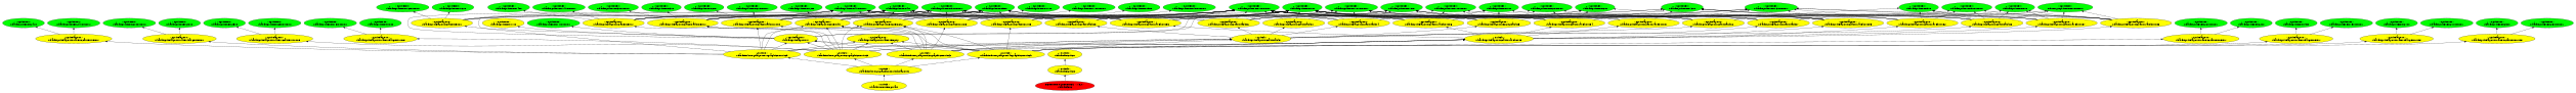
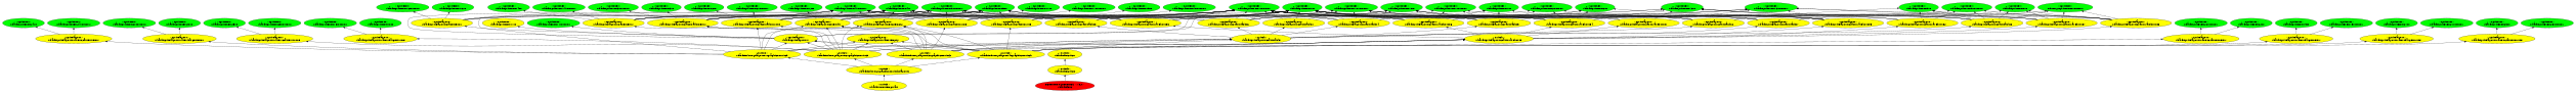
  digraph {
    rankdir=BT
    node [fillcolor=green style=filled]
    n1 [label="<spriteset>\nwharf_spriteset_1_0"]
    n2 [label="<spriteset>\nwharf_spriteset_1_0_snow"]
    n3 [label="<spriteset>\nwharf_spriteset_2_0"]
    n4 [label="<spriteset>\nwharf_spriteset_2_0_snow"]
    n5 [label="<spriteset>\nwharf_spriteset_3_0"]
    n6 [label="<spriteset>\nwharf_spriteset_3_0_snow"]
    n7 [label="<spriteset>\nwharf_spriteset_4_7"]
    n8 [label="<spriteset>\nwharf_spriteset_4_0_snow"]
    n9 [label="<spriteset>\nwharf_spriteset_5_0"]
    n10 [label="<spriteset>\nwharf_spriteset_5_0_snow"]
    n11 [label="<spriteset>\nwharf_spriteset_6_0"]
    n12 [label="<spriteset>\nwharf_spriteset_6_0_snow"]
    n13 [label="<spriteset>\nwharf_spriteset_7_0"]
    n14 [label="<spriteset>\nwharf_spriteset_7_0_snow"]
    n15 [label="<spriteset>\nwharf_spriteset_8_0"]
    n16 [label="<spriteset>\nindustry_spriteset_8_0_snow"]
    n17 [label="<spriteset>\nwharf_spriteset_9_0"]
    n18 [label="<spriteset>\nwharf_spriteset_9_0_snow"]
    n19 [label="<spriteset>\nwharf_spriteset_10_0"]
    n20 [label="<spriteset>\nwharf_spriteset_10_0_snow"]
    n21 [fillcolor=yellow label="<spriteset>\nwharf_spriteset_11_0"]
    n22 [label="<spriteset>\nwharf_spriteset_11_0_snow"]
    n23 [label="<spriteset>\nwharf_spriteset_12_0"]
    n24 [label="<spriteset>\nwharf_spriteset_13_0"]
    n25 [label="<spriteset>\nwharf_spriteset_13_0_snow"]
    n26 [label="<spriteset>\nwharf_spriteset_14_0"]
    n27 [label="<spriteset>\nwharf_spriteset_14_0_snow"]
    n28 [label="<spriteset>\nwharf_spriteset_15_0"]
    n29 [label="<spriteset>\nwharf_spriteset_15_0_snow"]
    n30 [label="<spriteset>\nwharf_spriteset_16_0"]
    n31 [label="<spriteset>\nwharf_spriteset_16_0_snow"]
    n32 [label="<spriteset>\nwharf_spriteset_17_0"]
    n33 [label="<spriteset>\nwharf_spriteset_17_0_snow"]
    n34 [label="<spriteset>\nwharf_spriteset_18_0"]
    n35 [label="<spriteset>\nwharf_spriteset_18_0_snow"]
    n36 [label="<spriteset>\nwharf_spriteset_19_0"]
    n37 [label="<spriteset>\nwharf_spriteset_19_0_snow"]
    n38 [label="<spriteset>\nwharf_spriteset_20_0"]
    n39 [label="<spriteset>\nwharf_spriteset_20_0_snow"]
    n40 [label="<spriteset>\nwharf_spriteset_21_0"]
    n41 [label="<spriteset>\nwharf_spriteset_21_0_snow"]
    n42 [label="<spriteset>\nwharf_spriteset_22_0"]
    n43 [label="<spriteset>\nwharf_spriteset_22_0_snow"]
    n44 [label="<spriteset>\nwharf_spriteset_23_0"]
    n45 [label="<spriteset>\nwharf_spriteset_23_0_snow"]
    n46 [label="<spriteset>\nwharf_spriteset_24_0"]
    n47 [label="<spriteset>\nwharf_spriteset_24_0_snow"]
    n48 [label="<spriteset>\nwharf_spriteset_25_0"]
    n49 [label="<spriteset>\nwharf_spriteset_25_0_snow"]
    n50 [fillcolor=yellow label="<spritelayout>\nwharf_spritelayout_crane_rails_nw_se"]
    n51 [fillcolor=yellow label="<spritelayout>\nwharf_spritelayout_crane_rails_ne_sw"]
    n52 [fillcolor=yellow label="<spritelayout>\nwharf_spritelayout_11"]
    n53 [fillcolor=yellow label="<spritelayout>\nwharf_spritelayout_water_barge_sw_ne"]
    n54 [fillcolor=yellow label="<spritelayout>\nwharf_spritelayout_water_barge_ne_sw"]
    n55 [fillcolor=yellow label="<spritelayout>\nwharf_spritelayout_water_barge_se_nw"]
    n56 [fillcolor=yellow label="<spritelayout>\nwharf_spritelayout_water_barge_nw_se"]
    n57 [fillcolor=yellow label="<spritelayout>\nwharf_spritelayout_water_empty"]
    n58 [fillcolor=yellow label="<spritelayout>\nwharf_spritelayout_water_coaster_ne_sw"]
    n59 [fillcolor=yellow label="<spritelayout>\nwharf_spritelayout_water_coaster_nw_se"]
    n60 [fillcolor=yellow label="<spritelayout>\nwharf_spritelayout_water_coaster_se_nw"]
    n61 [fillcolor=yellow label="<spritelayout>\nwharf_spritelayout_water_coaster_sw_ne"]
    n62 [fillcolor=yellow label="<spritelayout>\nwharf_spritelayout_cone_silo"]
    n63 [fillcolor=yellow label="<spritelayout>\nwharf_spritelayout_crane_nw_se"]
    n64 [fillcolor=yellow label="<spritelayout>\nwharf_spritelayout_crane_sw_ne"]
    n65 [fillcolor=yellow label="<spritelayout>\nwharf_spritelayout_crane_ne_sw"]
    n66 [fillcolor=yellow label="<spritelayout>\nwharf_spritelayout_crane_se_nw"]
    n67 [fillcolor=yellow label="<spritelayout>\nwharf_spritelayout_jetty_empty"]
    n68 [fillcolor=yellow label="<spritelayout>\nwharf_spritelayout_coast_tanks1"]
    n69 [fillcolor=yellow label="<spritelayout>\nwharf_spritelayout_coast_tanks2"]
    n70 [fillcolor=yellow label="<spritelayout>\nwharf_spritelayout_coast_tanks3"]
    n71 [fillcolor=yellow label="<spritelayout>\nwharf_spritelayout_coast_tanks4"]
-   n72 [fillcolor=yellow label="<spritelayout>\nwharf_spritelayout_empty_tanks5"]
+   n72 [fillcolor=yellow label="<spritelayout>\nwharf_spritelayout_coast_tanks5"]
    n73 [fillcolor=yellow label="<spritelayout>\nwharf_spritelayout_coast_tanks6"]
    n74 [fillcolor=yellow label="<spritelayout>\nwharf_spritelayout_coast_tanks7"]
    n75 [fillcolor=yellow label="<spritelayout>\nwharf_spritelayout_coast_tanks8"]
    n76 [fillcolor=yellow label="<spritelayout>\nwharf_spritelayout_coast_warehouse1"]
    n77 [fillcolor=yellow label="<spritelayout>\nwharf_spritelayout_coast_warehouse2"]
    n78 [fillcolor=yellow label="<spritelayout>\nwharf_spritelayout_coast_warehouse3"]
    n79 [fillcolor=yellow label="<spritelayout>\nwharf_spritelayout_coast_warehouse4"]
    n80 [fillcolor=yellow label="<spritelayout>\nwharf_spritelayout_coast_warehouse5"]
    n81 [fillcolor=yellow label="<spritelayout>\nwharf_spritelayout_coast_warehouse6"]
    n82 [fillcolor=yellow label="<spritelayout>\nwharf_spritelayout_coast_warehouse7"]
    n83 [fillcolor=yellow label="<spritelayout>\nwharf_spritelayout_coast_warehouse8"]
    n84 [fillcolor=yellow label="<switch>\nwharf_spritelayout_coast_tanks"]
    n85 [fillcolor=yellow label="<switch>\nwharf_spritelayout_coast_warehouse"]
    n86 [fillcolor=yellow label="<switch>\nwharf_industry_layout_1_graphics_switch"]
    n87 [fillcolor=yellow label="<switch>\nwharf_industry_layout_2_graphics_switch"]
    n88 [fillcolor=yellow label="<switch>\nwharf_industry_layout_3_graphics_switch"]
    n89 [fillcolor=yellow label="<switch>\nwharf_industry_layout_4_graphics_switch"]
    n90 [fillcolor=yellow label="<switch>\nwharf_industry_graphics_switch_layouts"]
    n91 [fillcolor=yellow label="<switch>\nwharf_store_temp_vars"]
    n92 [fillcolor=yellow label="<switch>\nwharf_tile_2_lc_1"]
    n93 [fillcolor=yellow label="<switch>\nwharf_tile_2_lc_0"]
    n94 [fillcolor=red label="FEAT_INDUSTRYTILES <132>\nwharf_tile_2"]
    n50 -> n1
    n50 -> n2
    n50 -> n3
    n50 -> n4
    n50 -> n7
    n50 -> n8
    n50 -> n9
    n50 -> n10
    n51 -> n1
    n51 -> n2
    n51 -> n5
    n51 -> n6
    n51 -> n7
    n51 -> n8
    n51 -> n9
    n51 -> n10
    n52 -> n1
    n52 -> n2
    n52 -> n7
    n52 -> n8
    n52 -> n21
    n52 -> n22
    n53 -> n34
    n53 -> n35
    n54 -> n36
    n54 -> n37
    n55 -> n38
    n55 -> n39
    n56 -> n40
    n56 -> n41
    n58 -> n42
    n58 -> n43
    n59 -> n44
    n59 -> n45
    n60 -> n46
    n60 -> n47
    n61 -> n48
    n61 -> n49
    n62 -> n1
    n62 -> n2
    n62 -> n7
    n62 -> n8
    n62 -> n9
    n62 -> n10
    n62 -> n23
    n63 -> n1
    n63 -> n2
    n63 -> n7
    n63 -> n8
    n63 -> n9
    n63 -> n10
    n63 -> n28
    n63 -> n29
    n64 -> n1
    n64 -> n2
    n64 -> n7
    n64 -> n8
    n64 -> n9
    n64 -> n10
    n64 -> n32
    n64 -> n33
    n65 -> n1
    n65 -> n2
    n65 -> n7
    n65 -> n8
    n65 -> n9
    n65 -> n10
    n65 -> n26
    n65 -> n27
    n66 -> n2
    n66 -> n7
    n66 -> n8
    n66 -> n9
    n66 -> n10
    n66 -> n30
    n66 -> n31
    n67 -> n1
    n67 -> n2
    n67 -> n7
    n67 -> n8
    n67 -> n9
    n67 -> n10
    n68 -> n1
    n68 -> n2
    n68 -> n19
    n68 -> n20
    n69 -> n1
    n69 -> n2
    n69 -> n17
    n69 -> n18
    n69 -> n19
    n69 -> n20
    n70 -> n1
    n70 -> n2
    n70 -> n7
    n70 -> n8
    n70 -> n9
    n70 -> n10
    n70 -> n19
    n70 -> n20
    n71 -> n1
    n71 -> n2
    n71 -> n9
    n71 -> n10
    n71 -> n11
    n71 -> n12
    n71 -> n19
    n71 -> n20
    n72 -> n1
    n72 -> n2
    n72 -> n11
    n72 -> n12
    n72 -> n13
    n72 -> n14
    n72 -> n19
    n72 -> n20
    n73 -> n1
    n73 -> n2
    n73 -> n7
    n73 -> n8
    n73 -> n13
    n73 -> n14
    n73 -> n19
    n73 -> n20
    n74 -> n1
    n74 -> n2
    n74 -> n15
    n74 -> n16
    n74 -> n19
    n74 -> n20
    n75 -> n1
    n75 -> n2
    n75 -> n15
    n75 -> n16
    n75 -> n17
    n75 -> n18
    n75 -> n19
    n75 -> n20
    n76 -> n1
    n76 -> n2
    n76 -> n24
    n76 -> n25
    n77 -> n1
    n77 -> n2
    n77 -> n17
    n77 -> n18
    n77 -> n24
-   n77 -> n25
    n78 -> n1
    n78 -> n2
    n78 -> n7
    n78 -> n8
    n78 -> n9
    n78 -> n10
    n78 -> n24
    n78 -> n25
    n79 -> n1
    n79 -> n2
    n79 -> n9
    n79 -> n10
    n79 -> n11
    n79 -> n12
    n79 -> n24
    n79 -> n25
    n80 -> n1
    n80 -> n2
    n80 -> n11
    n80 -> n12
    n80 -> n13
    n80 -> n14
    n80 -> n24
    n80 -> n25
    n81 -> n1
    n81 -> n2
    n81 -> n7
    n81 -> n8
    n81 -> n13
    n81 -> n14
    n81 -> n24
    n81 -> n25
    n82 -> n1
    n82 -> n2
    n82 -> n15
    n82 -> n16
    n82 -> n24
    n82 -> n25
    n83 -> n1
    n83 -> n2
    n83 -> n15
    n83 -> n16
    n83 -> n17
    n83 -> n18
    n83 -> n24
    n83 -> n25
    n84 -> n68
    n84 -> n69
    n84 -> n70
    n84 -> n71
    n84 -> n72
    n84 -> n73
    n84 -> n74
    n84 -> n75
    n85 -> n76
    n85 -> n77
    n85 -> n78
    n85 -> n79
    n85 -> n80
    n85 -> n81
    n85 -> n82
    n85 -> n83
    n86 -> n50
    n86 -> n52
    n86 -> n55
    n86 -> n57
    n86 -> n60
    n86 -> n62
    n86 -> n66
    n86 -> n67
    n86 -> n84
    n86 -> n85
    n87 -> n51
    n87 -> n52
    n87 -> n53
    n87 -> n57
    n87 -> n61
    n87 -> n62
    n87 -> n65
    n87 -> n67
    n87 -> n84
    n87 -> n85
    n88 -> n51
    n88 -> n52
    n88 -> n54
    n88 -> n57
    n88 -> n58
    n88 -> n62
    n88 -> n64
    n88 -> n67
    n88 -> n84
    n88 -> n85
    n89 -> n50
    n89 -> n52
    n89 -> n56
    n89 -> n57
    n89 -> n59
    n89 -> n62
    n89 -> n63
    n89 -> n67
    n89 -> n84
    n89 -> n85
    n90 -> n86
    n90 -> n87
    n90 -> n88
    n90 -> n89
    n91 -> n90
    n93 -> n92
    n94 -> n93
  }
